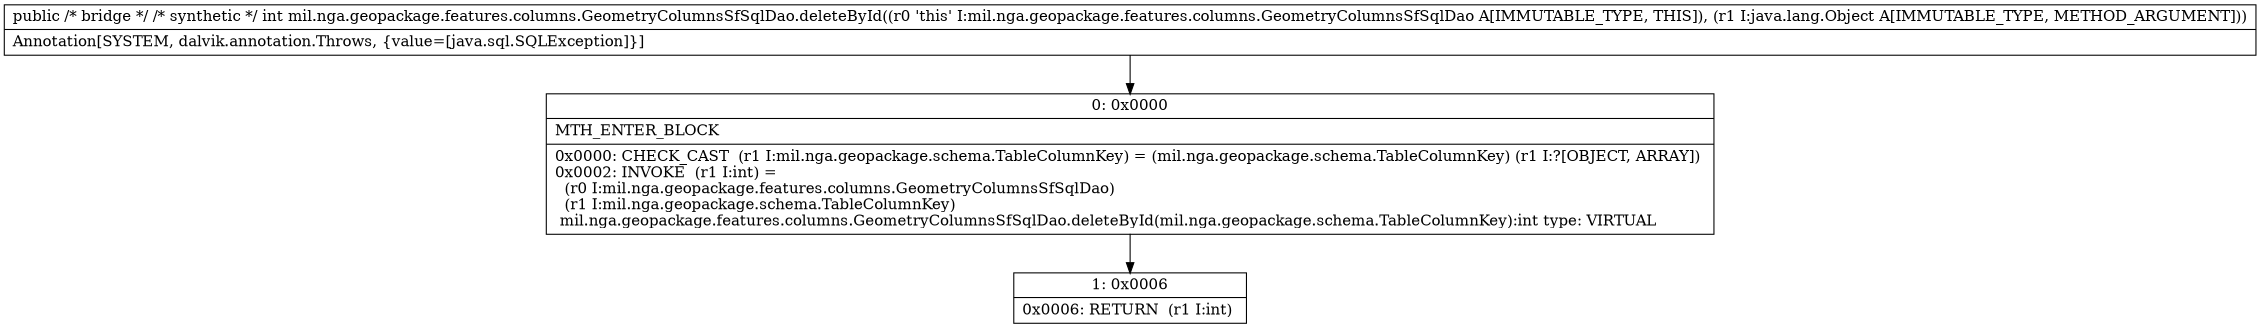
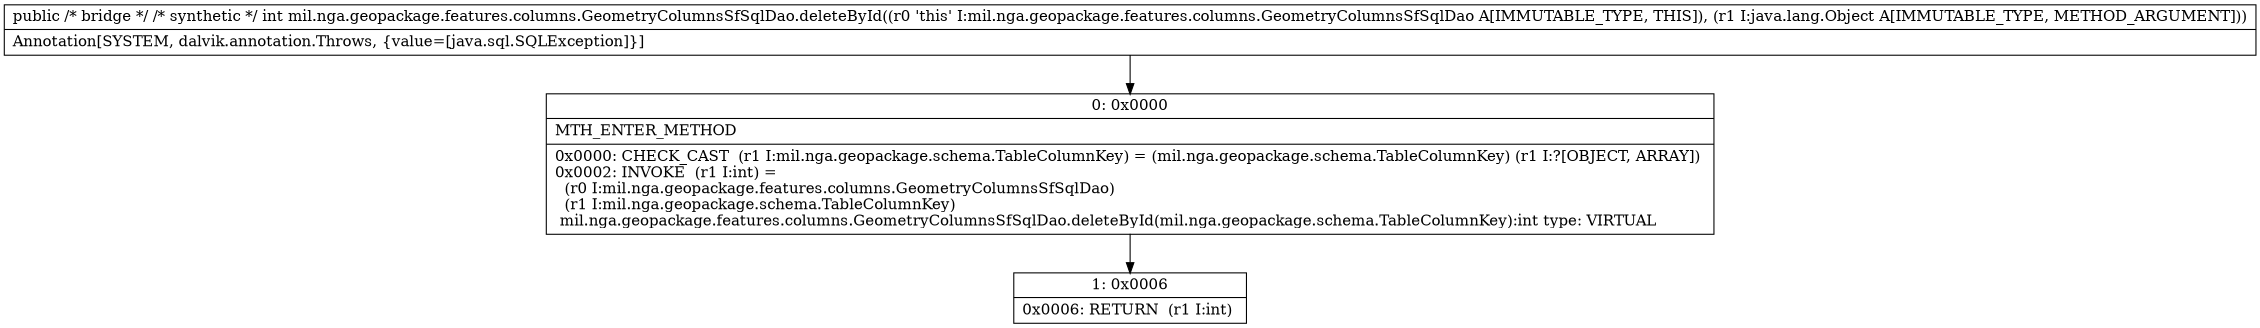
  digraph {
    node [shape=record]
-   n1 [label="{0\:\ 0x0000|MTH_ENTER_BLOCK\l|0x0000: CHECK_CAST  (r1 I:mil.nga.geopackage.schema.TableColumnKey) = (mil.nga.geopackage.schema.TableColumnKey) (r1 I:?[OBJECT, ARRAY]) \l0x0002: INVOKE  (r1 I:int) = \l  (r0 I:mil.nga.geopackage.features.columns.GeometryColumnsSfSqlDao)\l  (r1 I:mil.nga.geopackage.schema.TableColumnKey)\l mil.nga.geopackage.features.columns.GeometryColumnsSfSqlDao.deleteById(mil.nga.geopackage.schema.TableColumnKey):int type: VIRTUAL \l}"]
+   n1 [label="{0\:\ 0x0000|MTH_ENTER_METHOD\l|0x0000: CHECK_CAST  (r1 I:mil.nga.geopackage.schema.TableColumnKey) = (mil.nga.geopackage.schema.TableColumnKey) (r1 I:?[OBJECT, ARRAY]) \l0x0002: INVOKE  (r1 I:int) = \l  (r0 I:mil.nga.geopackage.features.columns.GeometryColumnsSfSqlDao)\l  (r1 I:mil.nga.geopackage.schema.TableColumnKey)\l mil.nga.geopackage.features.columns.GeometryColumnsSfSqlDao.deleteById(mil.nga.geopackage.schema.TableColumnKey):int type: VIRTUAL \l}"]
    n2 [label="{1\:\ 0x0006|0x0006: RETURN  (r1 I:int) \l}"]
    n3 [label="{public \/* bridge *\/ \/* synthetic *\/ int mil.nga.geopackage.features.columns.GeometryColumnsSfSqlDao.deleteById((r0 'this' I:mil.nga.geopackage.features.columns.GeometryColumnsSfSqlDao A[IMMUTABLE_TYPE, THIS]), (r1 I:java.lang.Object A[IMMUTABLE_TYPE, METHOD_ARGUMENT]))  | Annotation[SYSTEM, dalvik.annotation.Throws, \{value=[java.sql.SQLException]\}]\l}"]
    n1 -> n2
    n3 -> n1
  }
